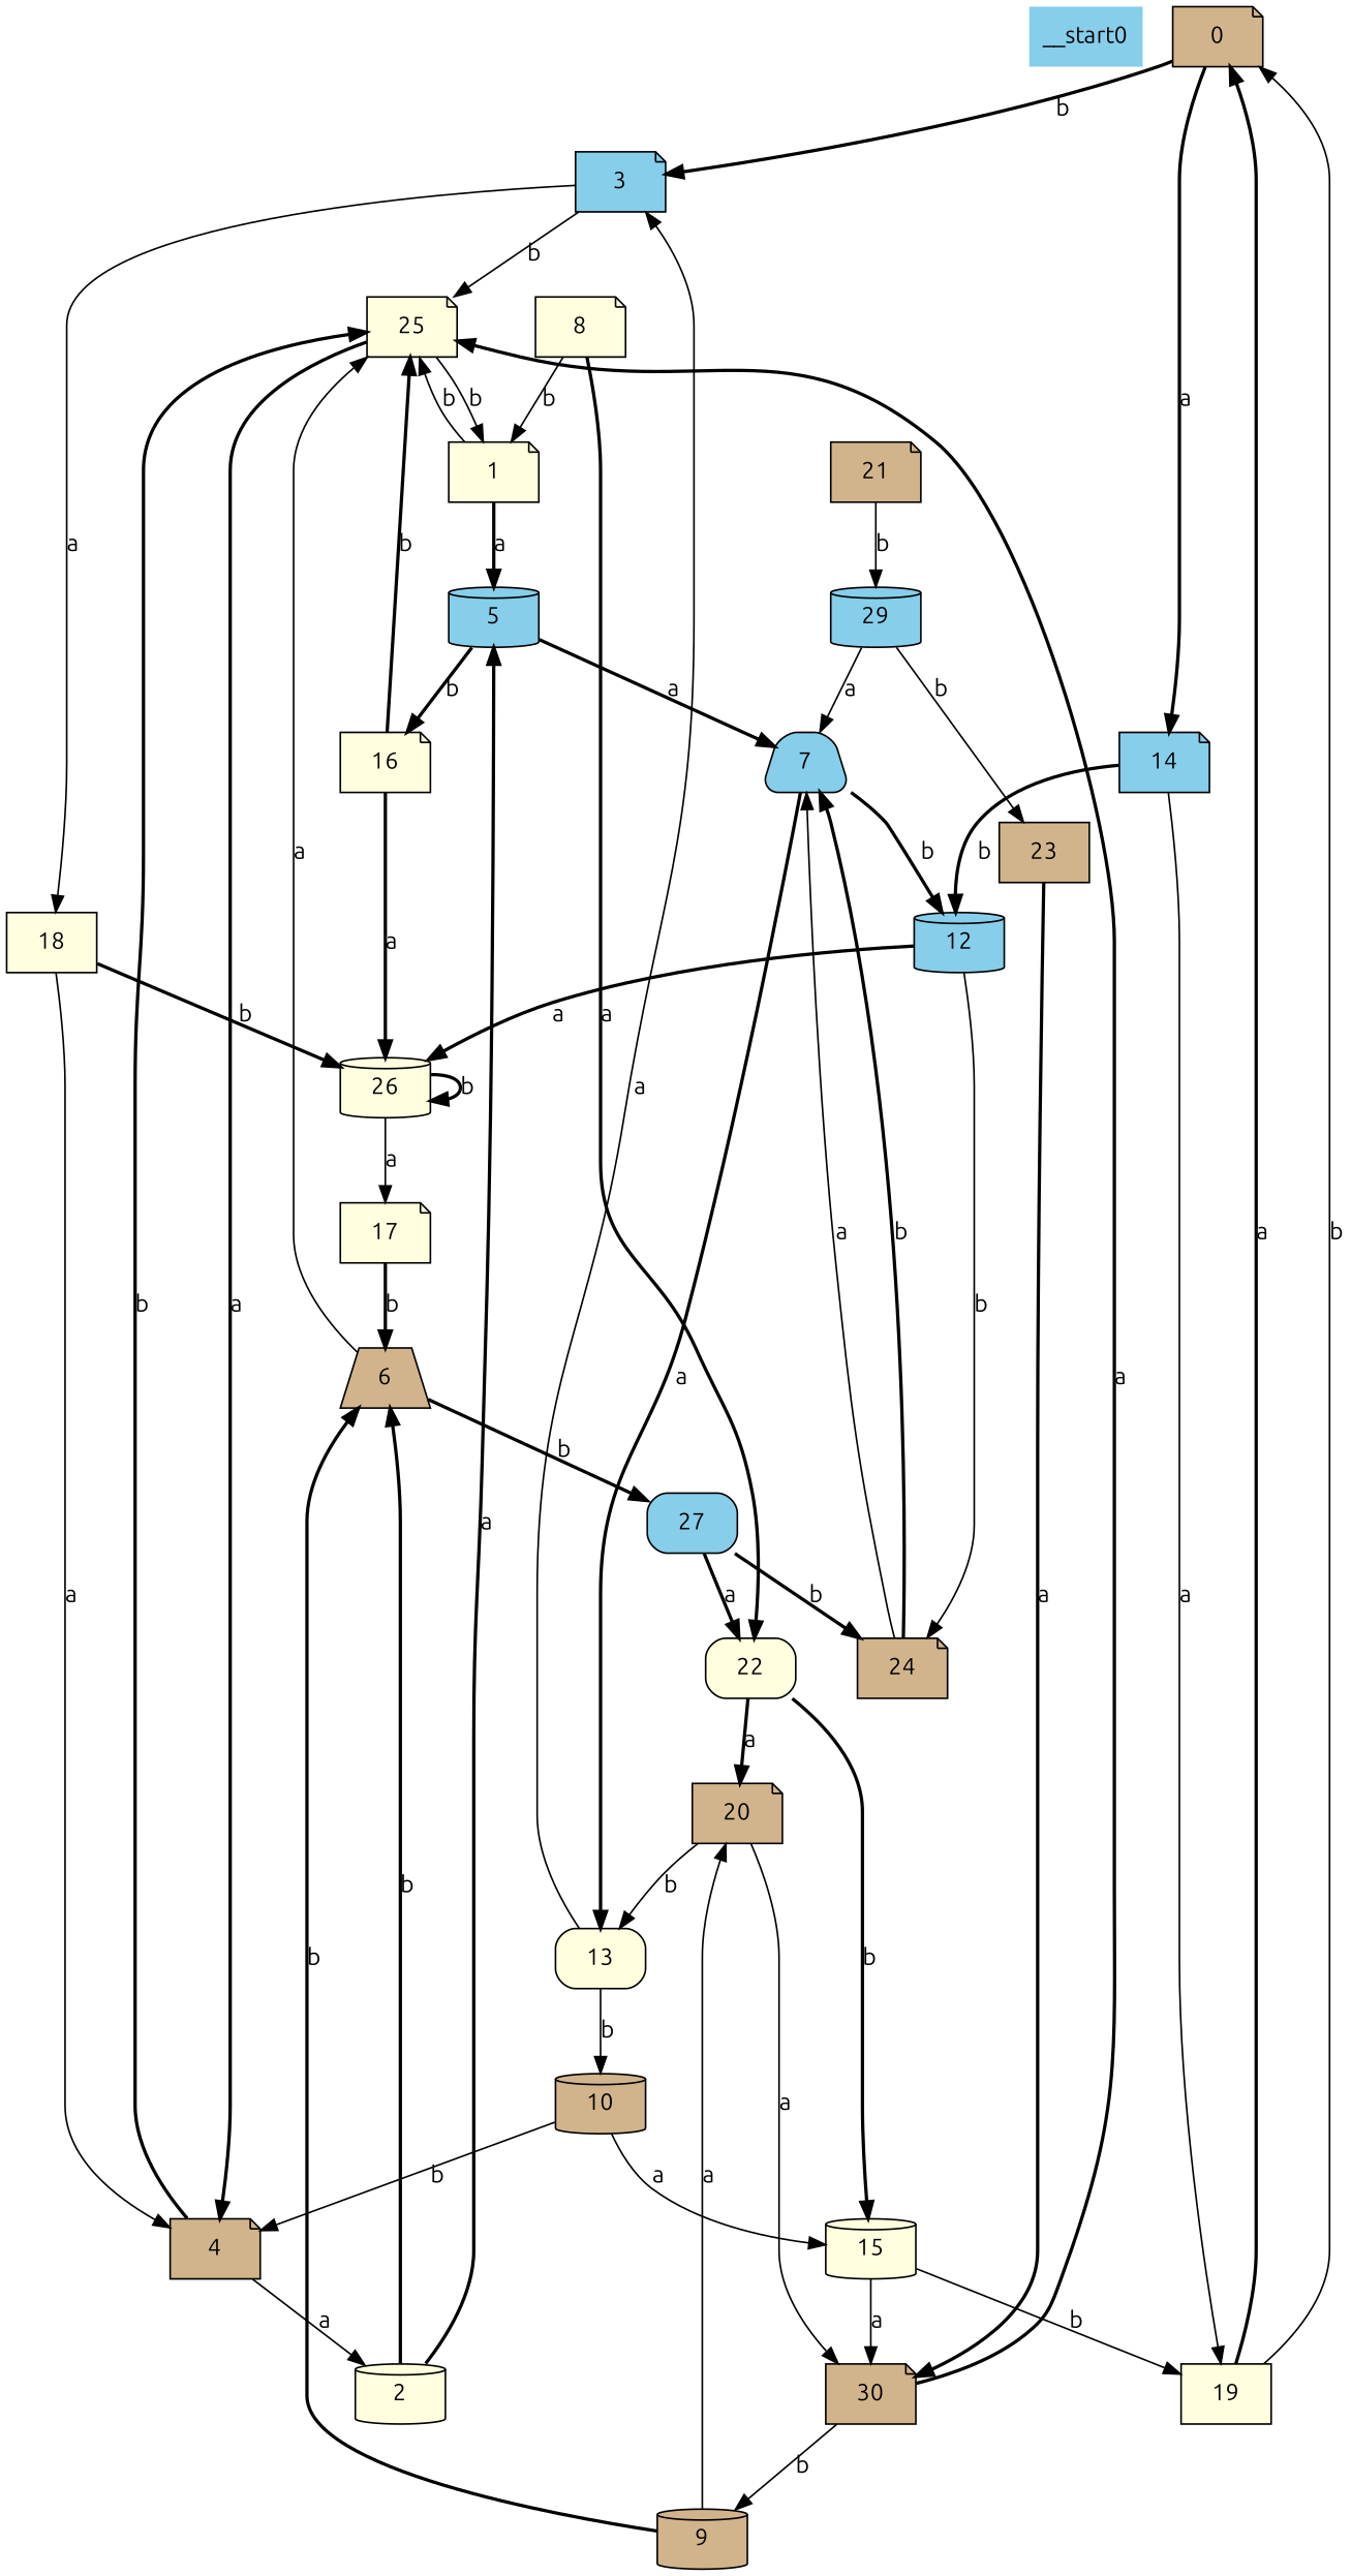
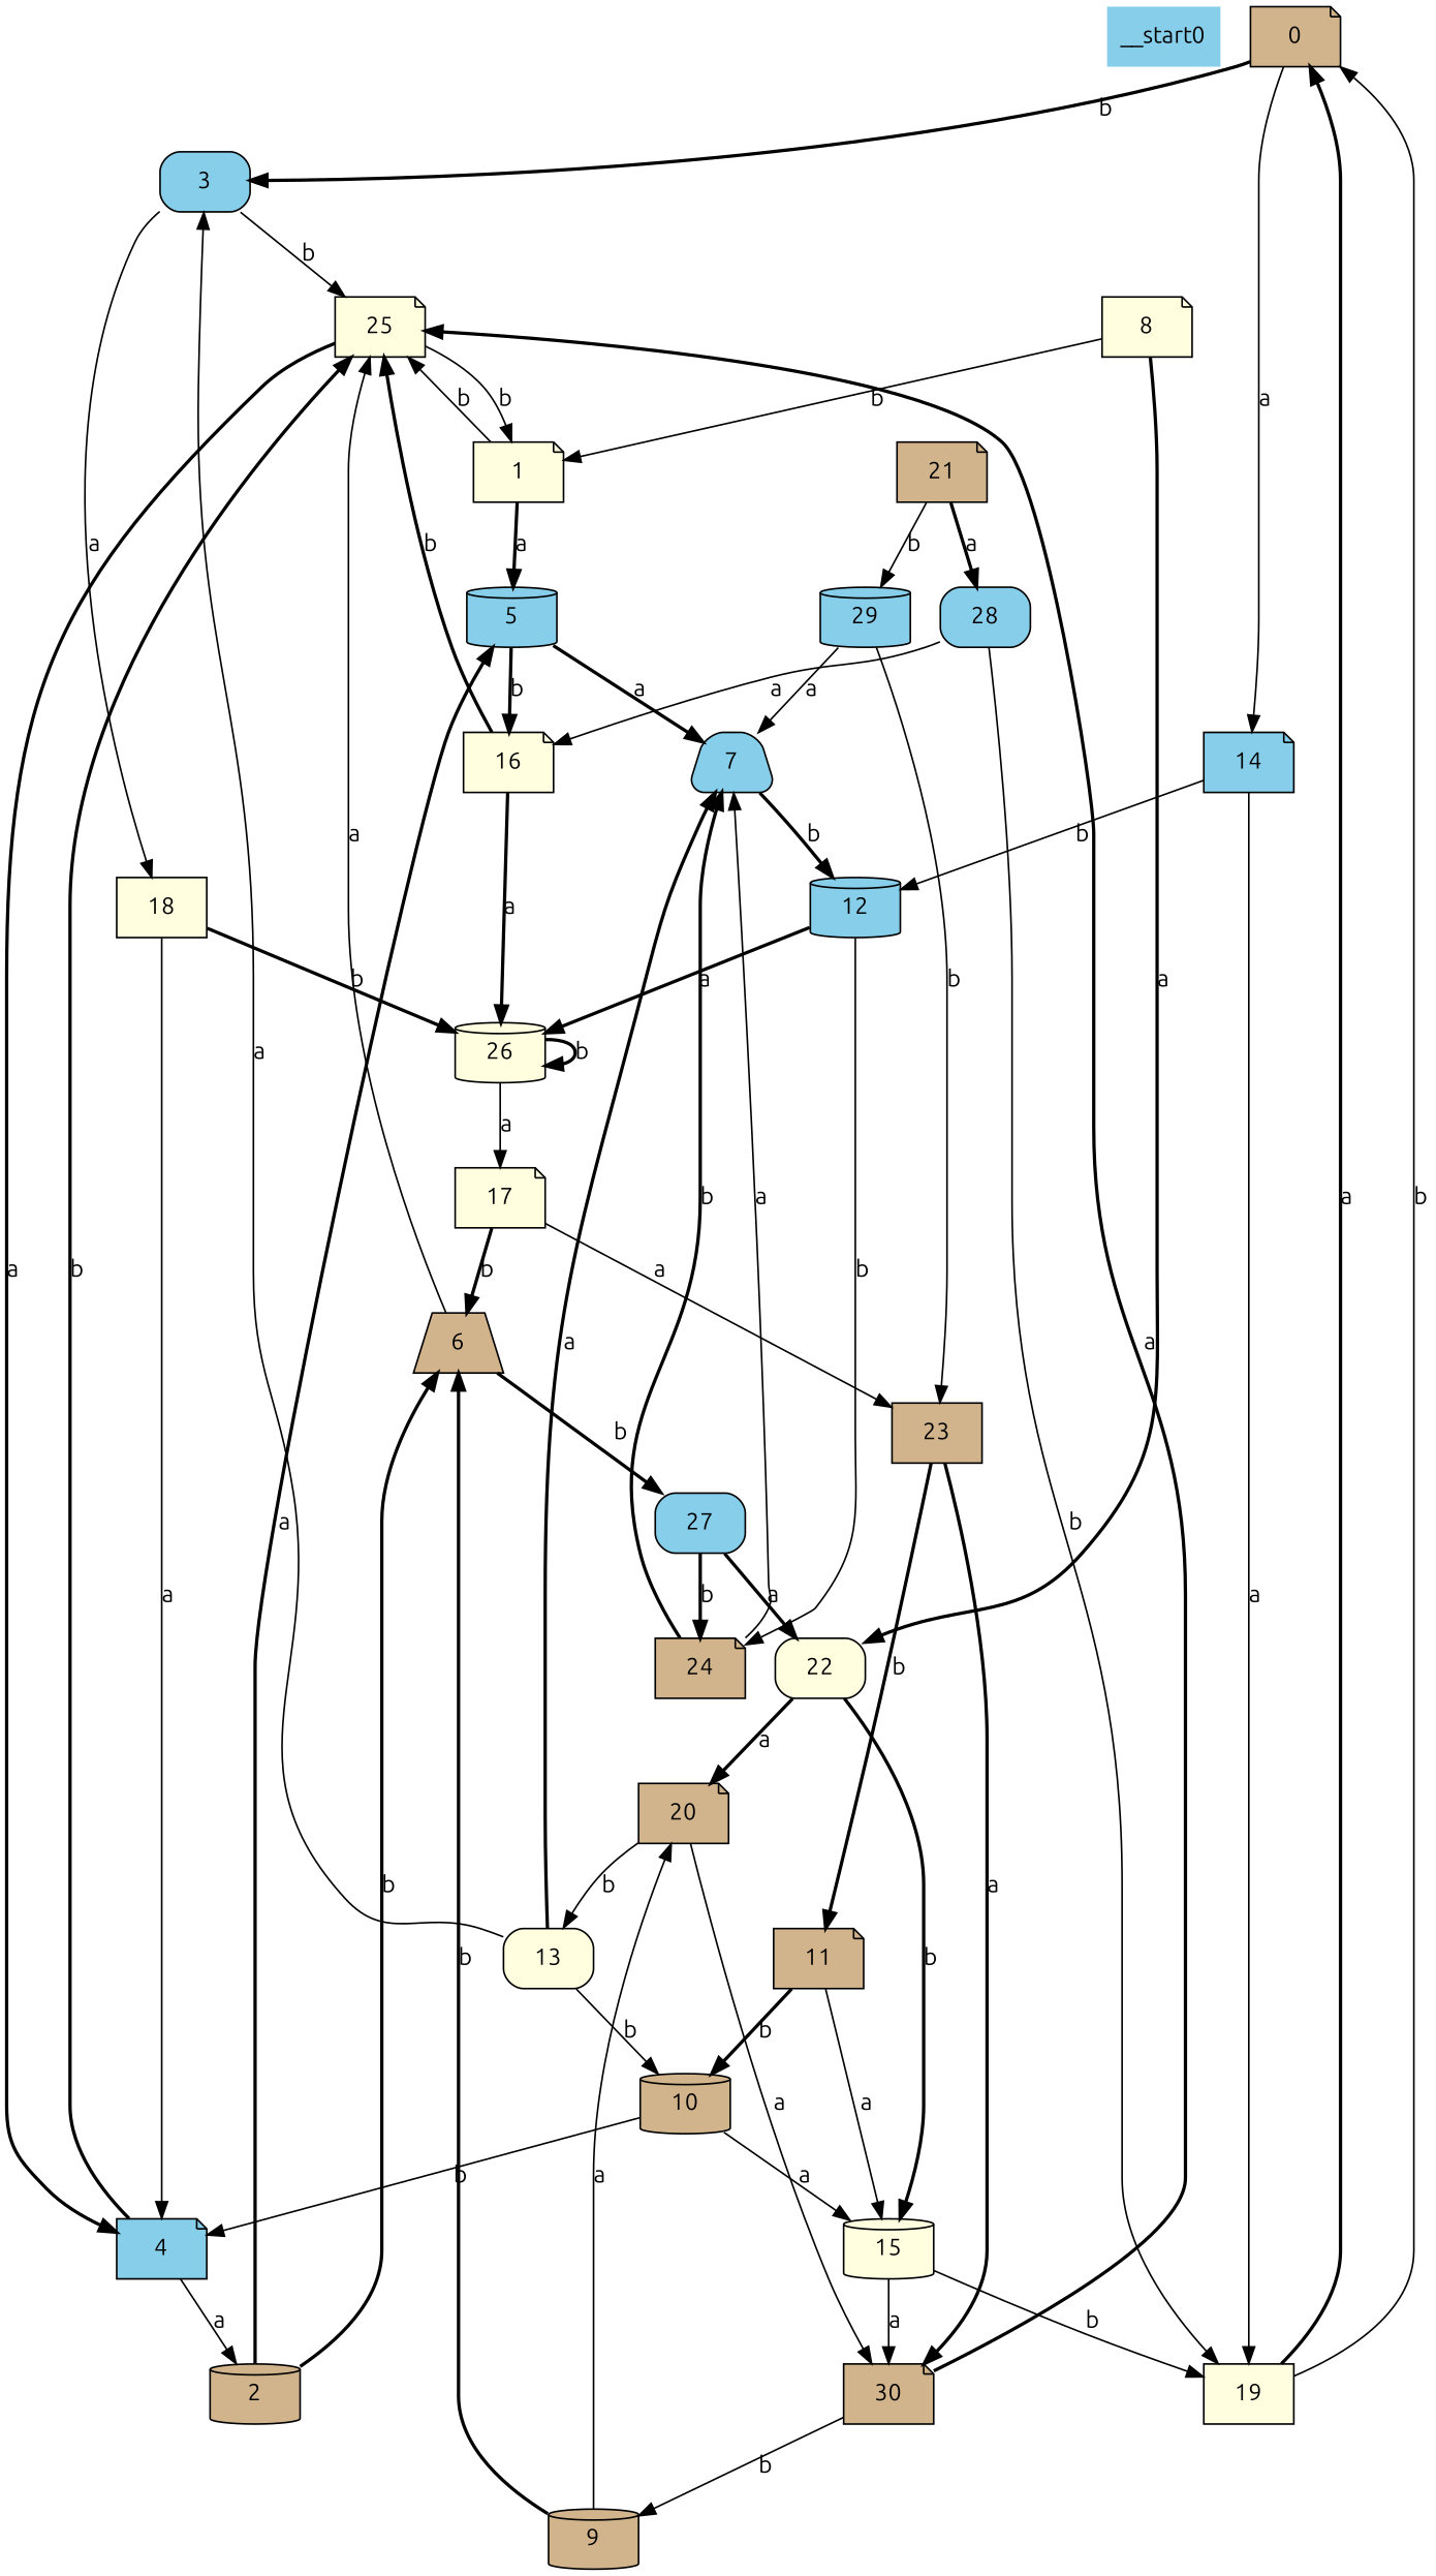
  digraph {
    fontname=Ubuntu
    rankdir=TB
    node [fillcolor=tan fontname=Ubuntu shape=note style=filled color=black]
    edge [fontname=Ubuntu style=solid]
    __start0 [fillcolor=skyblue shape=none color=""]
    n2 [label=0]
-   n3 [fillcolor=skyblue label=3 style="rounded,filled"]
+   n3 [fillcolor=skyblue label=3 shape=box style="rounded,filled"]
    n4 [fillcolor=skyblue label=14]
    n5 [fillcolor=lightyellow label=25]
    n6 [fillcolor=lightyellow label=18 shape=box]
    n7 [fillcolor=skyblue label=12 shape=cylinder]
    n8 [fillcolor=lightyellow label=19 shape=box]
    n9 [fillcolor=lightyellow label=1 style="rounded,filled"]
    n10 [fillcolor=skyblue label=5 shape=cylinder style="rounded,filled"]
    n11 [fillcolor=skyblue label=7 shape=trapezium style="rounded,filled"]
    n12 [fillcolor=lightyellow label=16 style="rounded,filled"]
-   n13 [label=4]
-   n14 [fillcolor=lightyellow label=2 shape=cylinder style="rounded,filled"]
+   n13 [fillcolor=skyblue label=4]
+   n14 [label=2 shape=cylinder style="rounded,filled"]
    n15 [label=6 shape=trapezium]
    n16 [fillcolor=skyblue label=27 shape=box style="rounded,filled"]
    n17 [fillcolor=lightyellow label=26 shape=cylinder style="rounded,filled"]
    n18 [fillcolor=lightyellow label=13 shape=box style="rounded,filled"]
    n19 [fillcolor=lightyellow label=22 shape=box style="rounded,filled"]
    n20 [label=24]
    n21 [label=10 shape=cylinder]
    n22 [fillcolor=lightyellow label=8 style="rounded,filled"]
    n23 [label=20]
    n24 [fillcolor=lightyellow label=15 shape=cylinder]
    n25 [label=9 shape=cylinder style="rounded,filled"]
    n26 [label=30 style="rounded,filled"]
+   n27 [label=11]
    n28 [fillcolor=lightyellow label=17 style="rounded,filled"]
    n29 [label=23 shape=box]
    n30 [label=21]
+   n31 [fillcolor=skyblue label=28 shape=box style="rounded,filled"]
    n32 [fillcolor=skyblue label=29 shape=cylinder style="rounded,filled"]
    n2 -> n3 [label=b style=bold]
-   n2 -> n4 [label=a style=bold]
+   n2 -> n4 [label=a]
    n3 -> n5 [label=b]
    n3 -> n6 [label=a]
-   n4 -> n7 [label=b style=bold]
+   n4 -> n7 [label=b]
    n4 -> n8 [label=a]
    n5 -> n9 [label=b]
    n5 -> n13 [label=a style=bold]
    n6 -> n13 [label=a]
    n6 -> n17 [label=b style=bold]
    n7 -> n17 [label=a style=bold]
    n7 -> n20 [label=b]
    n8 -> n2 [label=a style=bold]
    n8 -> n2 [label=b]
    n9 -> n5 [label=b]
    n9 -> n10 [label=a style=bold]
    n10 -> n11 [label=a style=bold]
    n10 -> n12 [label=b style=bold]
    n11 -> n7 [label=b style=bold]
-   n11 -> n18 [label=a style=bold]
+   n18 -> n11 [label=a style=bold]
    n12 -> n5 [label=b style=bold]
    n12 -> n17 [label=a style=bold]
    n13 -> n5 [label=b style=bold]
    n13 -> n14 [label=a]
    n14 -> n10 [label=a style=bold]
    n14 -> n15 [label=b style=bold]
    n15 -> n5 [label=a]
    n15 -> n16 [label=b style=bold]
    n16 -> n19 [label=a style=bold]
    n16 -> n20 [label=b style=bold]
    n17 -> n17 [label=b style=bold]
    n17 -> n28 [label=a]
    n18 -> n3 [label=a]
    n18 -> n21 [label=b]
    n19 -> n23 [label=a style=bold]
    n19 -> n24 [label=b style=bold]
    n20 -> n11 [label=a]
    n20 -> n11 [label=b style=bold]
    n21 -> n13 [label=b]
    n21 -> n24 [label=a]
    n22 -> n9 [label=b]
    n22 -> n19 [label=a style=bold]
    n23 -> n18 [label=b]
    n23 -> n26 [label=a]
    n24 -> n8 [label=b]
    n24 -> n26 [label=a]
    n25 -> n15 [label=b style=bold]
    n25 -> n23 [label=a]
    n26 -> n5 [label=a style=bold]
    n26 -> n25 [label=b]
+   n27 -> n21 [label=b style=bold]
+   n27 -> n24 [label=a]
    n28 -> n15 [label=b style=bold]
+   n28 -> n29 [label=a]
    n29 -> n26 [label=a style=bold]
+   n29 -> n27 [label=b style=bold]
+   n30 -> n31 [label=a style=bold]
    n30 -> n32 [label=b]
+   n31 -> n8 [label=b]
+   n31 -> n12 [label=a]
    n32 -> n11 [label=a]
    n32 -> n29 [label=b]
  }
